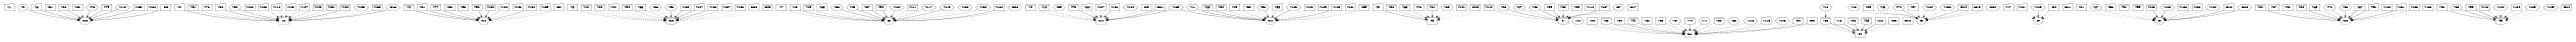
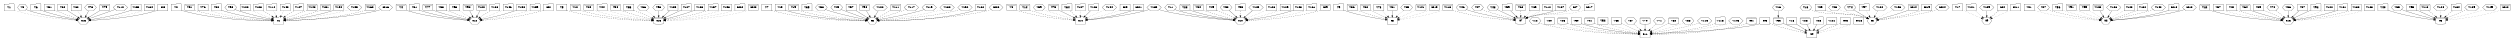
  strict digraph {
    node [shape=hexagon]
    edge [style=solid weight=1]
    v1 [shape=folder]
    c16
    v2 [shape=folder]
    c1 [shape=folder]
    v3
    v4 [shape=cylinder]
    c12
    v5 [shape=box]
    c15 [shape=cylinder]
    v6 [shape=folder]
    v7 [shape=box]
    c6
    v8 [shape=cylinder]
    c14 [shape=folder]
    v9 [shape=folder]
    c8 [shape=box]
    v10 [shape=cylinder]
    v11
    c10
    c11 [shape=folder]
    v12
    v13
    c5
    v14 [shape=cylinder]
    v15 [shape=box]
    v33 [shape=cylinder]
    v16
    c4 [shape=box]
    v17 [shape=folder]
    c9
    v18 [shape=box]
    v19 [shape=cylinder]
    v20 [shape=box]
    v21 [shape=box]
    c2
    v22 [shape=cylinder]
    c13
    v23 [shape=cylinder]
    v24 [shape=cylinder]
    v25 [shape=cylinder]
    v26 [shape=cylinder]
    v27
-   v28 [shape=cylinder]
+   v28 [shape=folder]
    v29 [shape=box]
    v30 [shape=box]
    v31 [shape=box]
    v32 [shape=box]
    v34 [shape=cylinder]
    v35 [shape=folder]
    v36 [shape=cylinder]
    v37 [shape=box]
    v38
    v39
    v40 [shape=folder]
    c3 [shape=cylinder]
    v41 [shape=cylinder]
    v42 [shape=box]
    v43
    v44 [shape=folder]
    v45
    c7 [shape=cylinder]
    v46
    v47
    v48
    v49 [shape=box]
-   v50 [shape=box]
    v51 [shape=cylinder]
    v52 [shape=box]
    v53
    v54 [shape=cylinder]
    v55 [shape=folder]
    v56 [shape=folder]
    v57 [shape=box]
    v58 [shape=box]
    v59 [shape=folder]
    v60 [shape=cylinder]
    v61 [shape=folder]
    v62 [shape=box]
    v63 [shape=box]
    v64 [shape=cylinder]
    v65
    v66
    v67
    v68 [shape=cylinder]
    v69 [shape=box]
    v70 [shape=cylinder]
    v71
    v72
    v73
    v74
    v75 [shape=cylinder]
    v76 [shape=box]
    v77 [shape=cylinder]
    v78 [shape=box]
    v79 [shape=cylinder]
    v80 [shape=folder]
    v81 [shape=cylinder]
    v82 [shape=cylinder]
    v83 [shape=box]
    v84 [shape=folder]
    v85
    v86
    v87 [shape=box]
    v88
    v89 [shape=box]
    v90
    v91 [shape=cylinder]
    v92 [shape=folder]
    v93 [shape=box]
    v94 [shape=cylinder]
    v95 [shape=box]
    v96
    v97 [shape=folder]
    v98 [shape=cylinder]
    v99 [shape=cylinder]
    v100 [shape=box]
    v101 [shape=folder]
    v102
    v103 [shape=cylinder]
    v104
    v105 [shape=box]
    v106
    v107 [shape=folder]
    v108 [shape=folder]
    v109
    v110
    v111 [shape=cylinder]
    v112 [shape=box]
    v113 [shape=cylinder]
    v114 [shape=folder]
    v115
    v116 [shape=folder]
    v117
    v118 [shape=cylinder]
    v119
    v120 [shape=cylinder]
    v121 [shape=box]
    v122 [shape=box]
    v123 [shape=box]
    v124
    v125
    v126 [shape=folder]
    v127 [shape=folder]
    v128 [shape=box]
    v129 [shape=box]
    v130
    v131 [shape=folder]
    v132 [shape=folder]
    v133 [shape=box]
    v134 [shape=folder]
    v135
    v136 [shape=folder]
    v137 [shape=box]
    v138 [shape=box]
    v139
    v140 [shape=folder]
    v141 [shape=cylinder]
    v142
    v143 [shape=box]
    v144
    v145
    v146 [shape=folder]
    v147 [shape=folder]
    v148 [shape=cylinder]
    v149
    v150 [shape=box]
    v151 [shape=cylinder]
    v152
    v153 [shape=box]
    v154 [shape=cylinder]
    v155
    v156
    v157 [shape=folder]
    v158 [shape=box]
    v159 [shape=folder]
    v160 [shape=cylinder]
    v161 [shape=folder]
    v162 [shape=box]
    v163 [shape=box]
    v164 [shape=box]
    co1 [shape=cylinder]
    co2 [shape=folder]
    co3 [shape=box]
    co4 [shape=box]
    co5 [shape=box]
    co6 [shape=box]
    co7
    co8 [shape=box]
    co9 [shape=cylinder]
    co10 [shape=folder]
    co11 [shape=folder]
    co12 [shape=cylinder]
    co13
    co14 [shape=cylinder]
    co15 [shape=cylinder]
    co16
    co17 [shape=folder]
    co18 [shape=box]
    co19 [shape=box]
    co20
    co21 [shape=box]
    co22 [shape=folder]
    co23 [shape=cylinder]
    co24
    v1 -> c16 [style=dotted]
    v2 -> c1
    v3 -> c16
    v4 -> c12
    v5 -> c15 [style=dashed]
    v6 -> c16
    v7 -> c6 [style=dashed]
    v8 -> c14 [style=dashed]
    v9 -> c8
    v10 -> c15 [style=dashed]
    v11 -> c10
    v12 -> c11 [style=dashed]
    v13 -> c5 [style=dashed]
    v14 -> c14 [style=dashed]
    v15 -> c6
    v33 -> c4
    v16 -> v33
    v17 -> c9 [style=dotted]
    v18 -> c4
    v19 -> c6 [style=dashed]
    v20 -> c11 [style=dotted]
    v21 -> c2 [style=dotted]
    v22 -> c13
    v23 -> c10
    v24 -> c15 [style=dotted]
    v25 -> c11 [style=dashed]
    v26 -> c4
    v27 -> c2 [style=dashed]
    v28 -> c4
    v29 -> c5 [style=dashed]
    v30 -> c11
    v31 -> c16 [style=dashed]
    v32 -> c16
    v34 -> c10 [style=dashed]
    v35 -> c6 [style=dotted]
    v36 -> c8 [style=dashed]
    v37 -> c13 [style=dotted]
    v38 -> c6
    v39 -> c14 [style=dotted]
    v40 -> c3
    v41 -> c11 [style=dashed]
    v42 -> c13 [style=dashed]
    v43 -> c5 [style=dotted]
    v44 -> c15 [style=dotted]
    v45 -> c6
    v46 -> c7
    v47 -> c7 [style=dashed]
    v48 -> c7
    v49 -> c10 [style=dashed]
-   v50 -> c10 [style=dotted]
    v51 -> c1 [style=dashed]
    v52 -> c11 [style=dotted]
    v53 -> c10
    v54 -> c15 [style=dashed]
    v55 -> c10 [style=dashed]
    v56 -> c2 [style=dotted]
    v57 -> c6
    v58 -> c15 [style=dashed]
    v59 -> c7
    v60 -> c8 [style=dashed]
    v61 -> c12
    v62 -> c16 [style=dotted]
    v63 -> c11 [style=dashed]
    v64 -> c13
    v65 -> c3
    v66 -> c15 [style=dotted]
    v67 -> c11 [style=dashed]
    v68 -> c7 [style=dashed]
    v69 -> c13 [style=dashed]
    v70 -> c11
    v71 -> c11 [style=dashed]
    v72 -> c13 [style=dashed]
    v73 -> c16
    v74 -> c5
    v75 -> c14
    v76 -> c1 [style=dotted]
    v77 -> c12
    v78 -> c8 [style=dotted]
    v79 -> c16
    v80 -> c1
    v81 -> c8
    v82 -> c11 [style=dashed]
    v83 -> c12 [style=dashed]
    v84 -> c14 [style=dashed]
    v85 -> c8 [style=dotted]
    v86 -> c13
    v87 -> c13
    v88 -> c11 [style=dotted]
    v89 -> c7 [style=dotted]
    v90 -> c1
    v91 -> c2 [style=dotted]
    v92 -> c13
    v93 -> c12 [style=dotted]
    v94 -> c6
    v95 -> c3
    v96 -> c15
    v97 -> c5 [style=dotted]
    v98 -> c12
    v99 -> c2 [style=dotted]
    v100 -> c1 [style=dotted]
    v101 -> c9 [style=dotted]
    v102 -> c6
    v103 -> c2
    v104 -> c5 [style=dashed]
    v105 -> c15
    v106 -> c2
    v107 -> c14 [style=dotted]
    v108 -> c1 [style=dashed]
    v109 -> c9
    v110 -> c16
    v111 -> c6 [style=dashed]
    v112 -> c7 [style=dotted]
    v113 -> c8 [style=dotted]
    v113 -> c7 [style=dashed]
    v114 -> c1 [style=dotted]
    v115 -> c11 [style=dashed]
    v116 -> c11 [style=dashed]
    v117 -> c6 [style=dashed]
    v118 -> c3 [style=dashed]
    v119 -> c6
    v120 -> c12
    v121 -> c4
    v122 -> c13 [style=dotted]
    v123 -> c2 [style=dotted]
    v124 -> c3 [style=dotted]
    v125 -> c10
    v126 -> c14
    v127 -> c15
    v128 -> c10 [style=dotted]
    v129 -> c10 [style=dotted]
    v130 -> c6 [style=dotted]
    v131 -> c13
    v132 -> c2 [style=dashed]
    v133 -> c13 [style=dashed]
    v134 -> c3 [style=dashed]
    v135 -> c14
    v135 -> c10
    v136 -> c12 [style=dashed]
    v137 -> c7
    v138 -> c15
    v139 -> c3 [style=dashed]
    v140 -> c1 [style=dotted]
    v141 -> c8 [style=dotted]
    v142 -> c2 [style=dashed]
    v143 -> c10
    v144 -> c14 [style=dotted]
    v145 -> c11 [style=dotted]
    v146 -> c12 [style=dotted]
    v147 -> c1 [style=dashed]
    v148 -> c1 [style=dashed]
    v149 -> c3 [style=dotted]
    v150 -> c12
    v151 -> c1 [style=dashed]
    v152 -> c6 [style=dashed]
    v153 -> c16
    v154 -> c1
    v155 -> c1 [style=dotted]
    v156 -> c5 [style=dotted]
    v157 -> c15 [style=dashed]
    v158 -> c15 [style=dotted]
    v159 -> c12 [style=dotted]
    v160 -> c1 [style=dashed]
    v161 -> c10 [style=dotted]
    v162 -> c6
    v163 -> c13 [style=dotted]
    v164 -> c16 [style=dotted]
    co1 -> c11 [style=dashed]
    co2 -> c12 [style=dashed]
    co3 -> c11
    co3 -> c4 [style=dashed]
    co4 -> c9 [style=dashed]
    co5 -> c14 [style=dotted]
    co6 -> c4 [style=dashed]
    co7 -> c7 [style=dashed]
    co8 -> c16
    co9 -> c10 [style=dashed]
    co10 -> c2
    co11 -> c9 [style=dotted]
    co12 -> c3 [style=dotted]
    co13 -> c2
    co14 -> c5
    co15 -> c8 [style=dotted]
    co16 -> c1
    co17 -> c7 [style=dotted]
    co18 -> c4 [style=dotted]
    co19 -> c5 [style=dashed]
    co20 -> c6 [style=dashed]
    co21 -> c14
    co22 -> c15 [style=dotted]
    co23 -> c15 [style=dotted]
    co24 -> c5 [style=dashed]
  }
